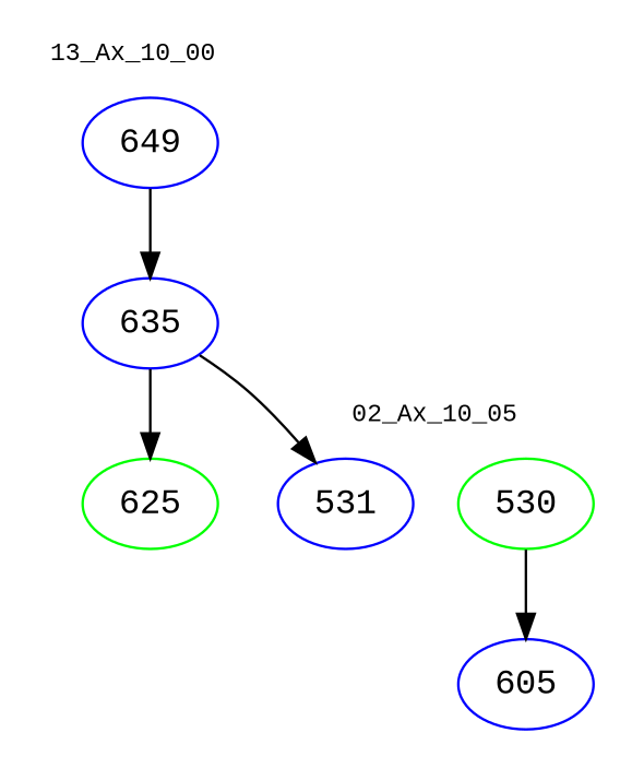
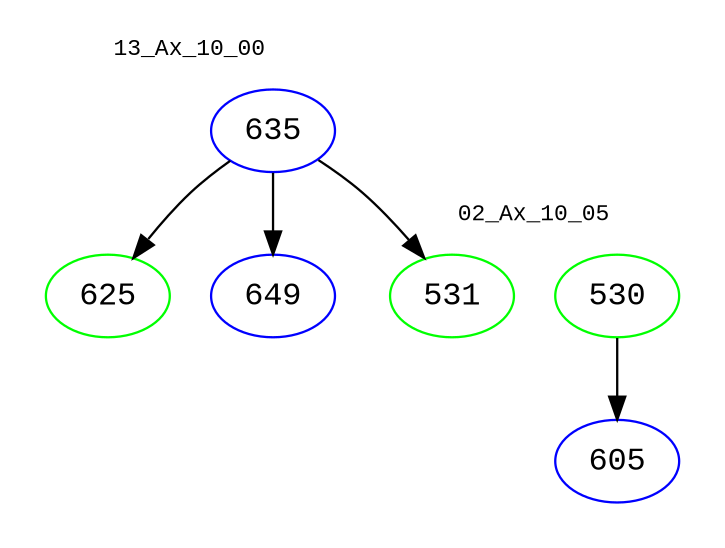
  digraph {
    fontname="Liberation Mono"
    node [color=green fontname="Liberation Mono"]
    edge [color=black fontname="Liberation Mono"]
    n1 [label=530]
    n2 [color=blue label=605]
-   n3 [color=blue label=531]
+   n3 [label=531]
    n4 [color=blue label=635]
    n5 [label=625]
    n6 [color=blue label=649]
    subgraph cluster_1 {
      color=white
      fontsize=10
      label="02_Ax_10_05"
      n1
      n2
      n3
    }
    subgraph cluster_2 {
      color=white
      fontsize=10
      label="13_Ax_10_00"
      n4
      n5
      n6
    }
    n1 -> n2
    n4 -> n3
    n4 -> n5
-   n6 -> n4
+   n4 -> n6
  }
